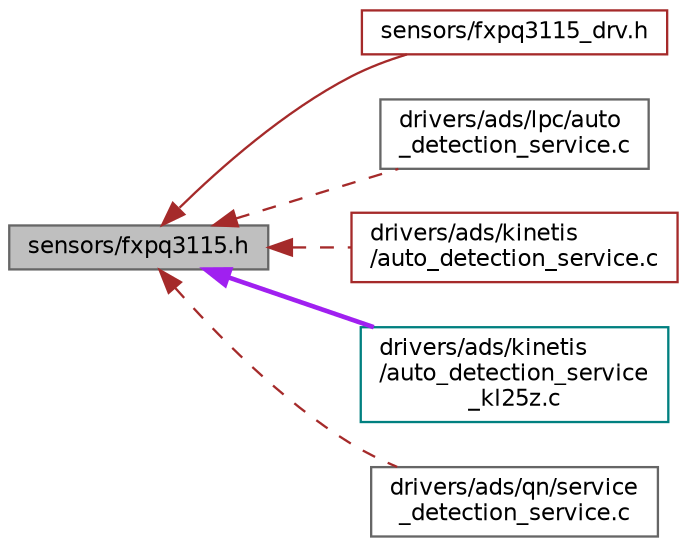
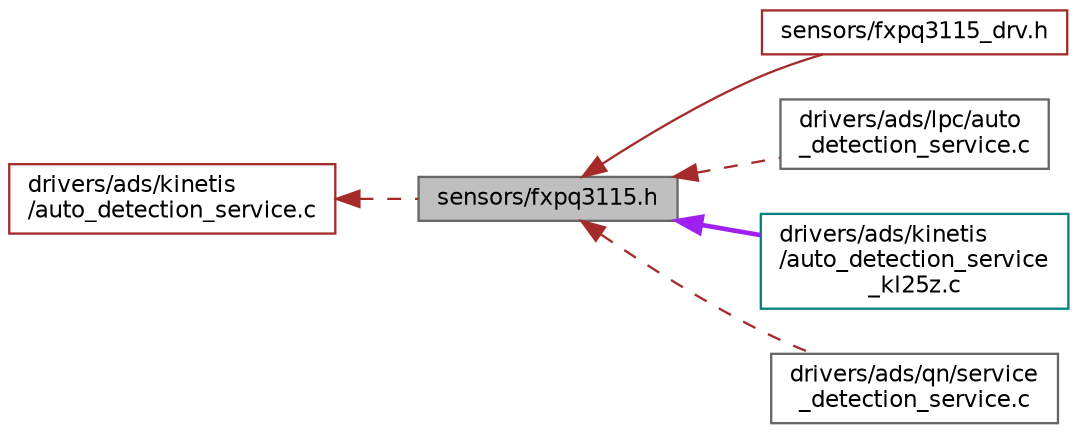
  digraph {
    rankdir=LR
    node [color=gray40 fillcolor=white fontname=Helvetica fontsize=10 shape=record style=filled]
    edge [color=brown dir=back fontname=Helvetica fontsize=10 labelfontname=Helvetica labelfontsize=10 style=dashed]
    n1 [fillcolor=grey75 fontcolor=black height=0.2 label="sensors/fxpq3115.h" width=0.4]
    n2 [color=brown height=0.2 label="sensors/fxpq3115_drv.h" width=0.4]
    n3 [height=0.2 label="drivers/ads/lpc/auto\l_detection_service.c" width=0.4]
    n4 [color=brown height=0.2 label="drivers/ads/kinetis\l/auto_detection_service.c" width=0.4]
    n5 [color=teal height=0.2 label="drivers/ads/kinetis\l/auto_detection_service\l_kl25z.c" width=0.4]
    n6 [height=0.2 label="drivers/ads/qn/service\l_detection_service.c" width=0.4]
    n1 -> n2 [style=solid]
    n1 -> n3
-   n1 -> n4
+   n4 -> n1
    n1 -> n5 [color=purple style=bold]
    n1 -> n6
  }
